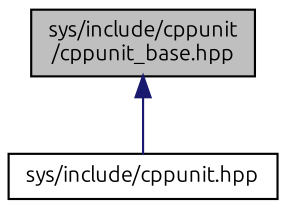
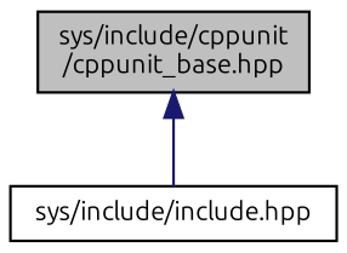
  digraph {
    fontname=Ubuntu
    node [color=black fontname=Ubuntu fontsize=10 shape=record style=filled]
    n1 [fillcolor=grey75 fontcolor=black height=0.2 label="sys/include/cppunit\l/cppunit_base.hpp" width=0.4]
-   n2 [fillcolor=white height=0.2 label="sys/include/cppunit.hpp" width=0.4]
+   n2 [fillcolor=white height=0.2 label="sys/include/include.hpp" width=0.4]
    n1 -> n2 [color=midnightblue dir=back fontname=Ubuntu fontsize=10 labelfontname=Helvetica labelfontsize=10 style=solid]
  }
